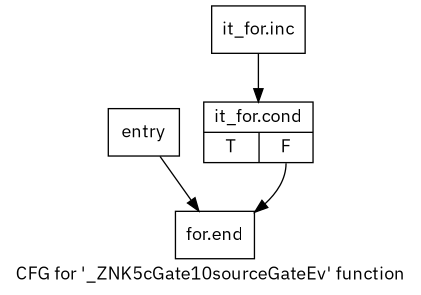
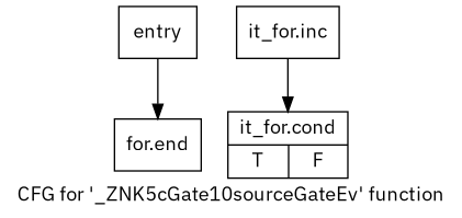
  digraph {
    fontname="IBM Plex Sans"
    label="CFG for '_ZNK5cGate10sourceGateEv' function"
    node [fontname="IBM Plex Sans" shape=record]
    edge [fontname="IBM Plex Sans"]
    n1 [label="{entry}"]
    n2 [label="{for.end}"]
    n3 [label="{it_for.cond|{<s0>T|<s1>F}}"]
    n4 [label="{it_for.inc}"]
    n1 -> n2
-   n3 -> n2 [tailport=s1]
    n4 -> n3
  }
